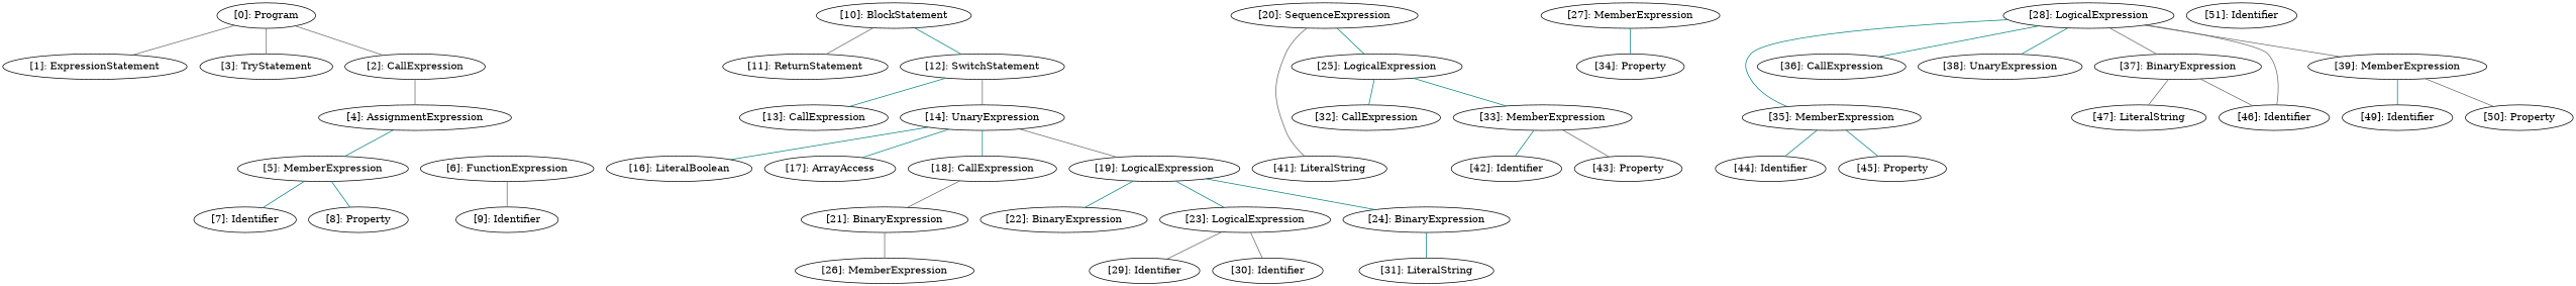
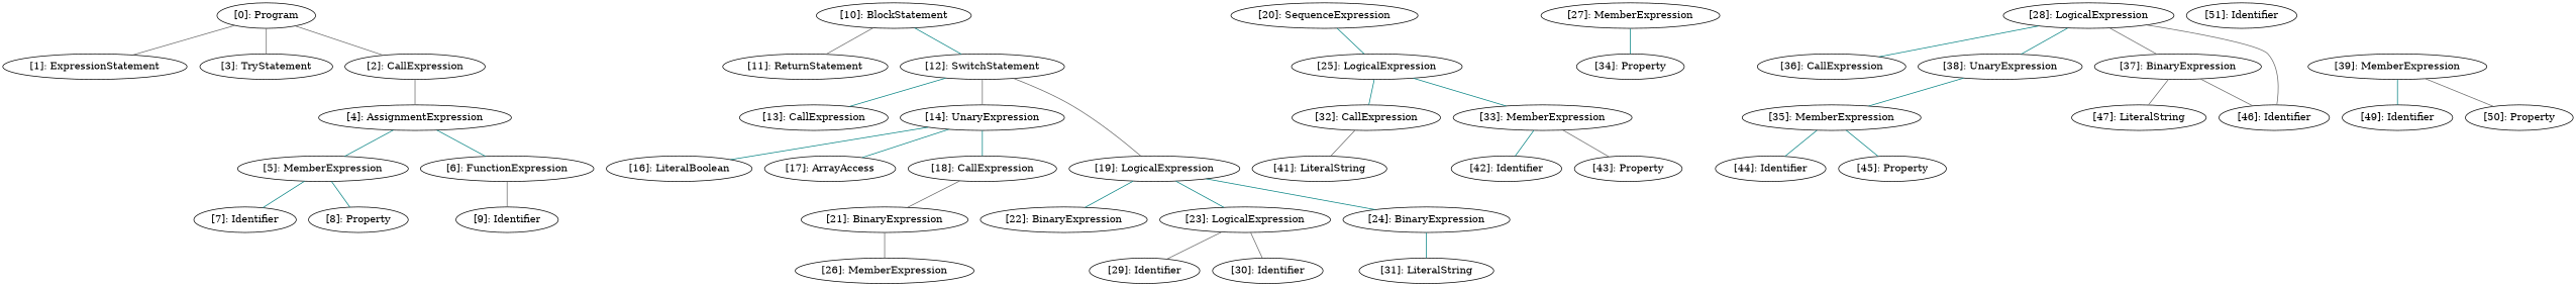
  graph {
    edge [color=teal]
    n1 [label="[0]: Program"]
    n2 [label="[1]: ExpressionStatement"]
    n3 [label="[3]: TryStatement"]
    n4 [label="[2]: CallExpression"]
    n5 [label="[4]: AssignmentExpression"]
    n6 [label="[5]: MemberExpression"]
    n7 [label="[6]: FunctionExpression"]
    n8 [label="[7]: Identifier"]
    n9 [label="[8]: Property"]
    n10 [label="[9]: Identifier"]
    n11 [label="[10]: BlockStatement"]
    n12 [label="[11]: ReturnStatement"]
    n13 [label="[12]: SwitchStatement"]
    n14 [label="[13]: CallExpression"]
    n15 [label="[14]: UnaryExpression"]
    n16 [label="[16]: LiteralBoolean"]
    n17 [label="[17]: ArrayAccess"]
    n18 [label="[18]: CallExpression"]
    n19 [label="[19]: LogicalExpression"]
    n20 [label="[21]: BinaryExpression"]
    n21 [label="[22]: BinaryExpression"]
    n22 [label="[23]: LogicalExpression"]
    n23 [label="[24]: BinaryExpression"]
    n24 [label="[26]: MemberExpression"]
    n25 [label="[29]: Identifier"]
    n26 [label="[30]: Identifier"]
    n27 [label="[31]: LiteralString"]
    n28 [label="[20]: SequenceExpression"]
    n29 [label="[25]: LogicalExpression"]
    n30 [label="[32]: CallExpression"]
    n31 [label="[33]: MemberExpression"]
    n32 [label="[27]: MemberExpression"]
    n33 [label="[34]: Property"]
    n34 [label="[28]: LogicalExpression"]
    n35 [label="[35]: MemberExpression"]
    n36 [label="[36]: CallExpression"]
    n37 [label="[37]: BinaryExpression"]
    n38 [label="[38]: UnaryExpression"]
    n39 [label="[39]: MemberExpression"]
    n40 [label="[41]: LiteralString"]
    n41 [label="[42]: Identifier"]
    n42 [label="[43]: Property"]
    n43 [label="[44]: Identifier"]
    n44 [label="[45]: Property"]
    n45 [label="[46]: Identifier"]
    n46 [label="[47]: LiteralString"]
    n47 [label="[49]: Identifier"]
    n48 [label="[50]: Property"]
    n49 [label="[51]: Identifier"]
    n1 -- n2 [color=gray40]
    n1 -- n3 [color=gray40]
    n1 -- n4 [color=gray40]
    n4 -- n5 [color=gray40]
    n5 -- n6
+   n5 -- n7
    n6 -- n8
    n6 -- n9
    n7 -- n10 [color=gray40]
    n11 -- n12 [color=gray40]
    n11 -- n13
    n13 -- n14
    n13 -- n15 [color=gray40]
    n15 -- n16
    n15 -- n17
    n15 -- n18
-   n15 -- n19 [color=gray40]
+   n13 -- n19 [color=gray40]
    n18 -- n20 [color=gray40]
    n19 -- n21
    n19 -- n22
    n19 -- n23
    n20 -- n24 [color=gray40]
    n22 -- n25 [color=gray40]
    n22 -- n26 [color=gray40]
    n23 -- n27
    n28 -- n29
    n29 -- n30
    n29 -- n31
-   n28 -- n40 [color=gray40]
+   n30 -- n40 [color=gray40]
    n31 -- n41
    n31 -- n42 [color=gray40]
    n32 -- n33
-   n34 -- n35
+   n38 -- n35
    n34 -- n36
    n34 -- n37 [color=gray40]
    n34 -- n38
-   n34 -- n39 [color=gray40]
    n35 -- n43
    n35 -- n44
    n37 -- n45 [color=gray40]
    n37 -- n46 [color=gray40]
    n39 -- n47
    n39 -- n48 [color=gray40]
    n45 -- n34 [color=gray40]
  }
